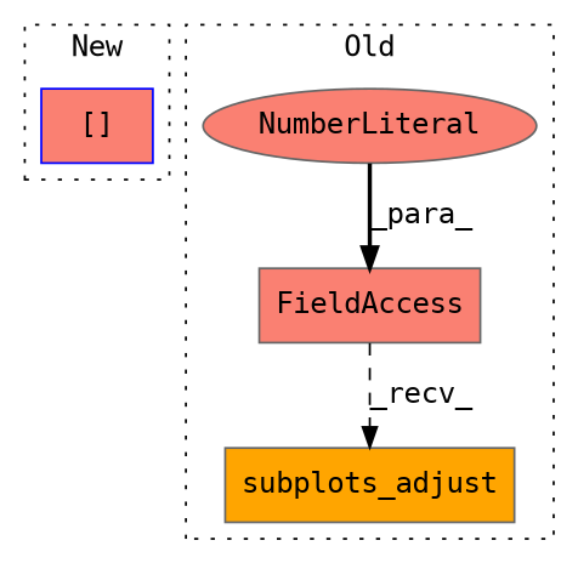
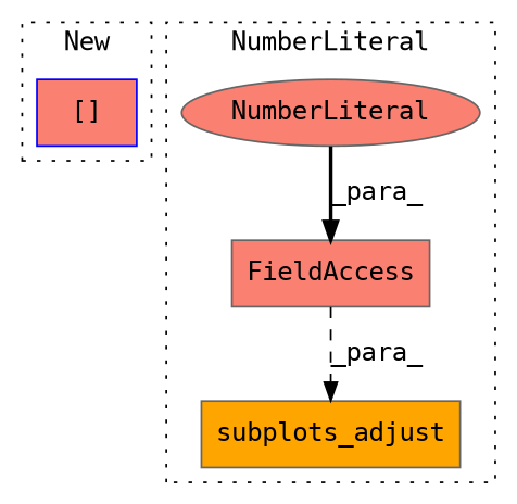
  digraph {
    fontname="DejaVu Sans Mono"
    node [color=gray40 fillcolor=salmon fontname="DejaVu Sans Mono" shape=box style=filled]
    edge [fontname="DejaVu Sans Mono"]
    n1 [a=2 color=blue l="4,1" label="[]" s="793,798"]
    n2 [a=32 fillcolor=orange l="16,1" label=subplots_adjust s="917,944"]
    n3 [a=34 l=3 label=NumberLiteral s=941 shape=ellipse]
    n4 [a=22 l=10 label=FieldAccess s=899]
    subgraph cluster_1 {
      label=New
      style=dotted
      n1
    }
    subgraph cluster_2 {
-     label=Old
+     label=NumberLiteral
      style=dotted
      n2
      n3
      n4
    }
    n3 -> n4 [label=_para_ style=bold]
-   n4 -> n2 [label=_recv_ style=dashed]
+   n4 -> n2 [label=_para_ style=dashed]
  }
